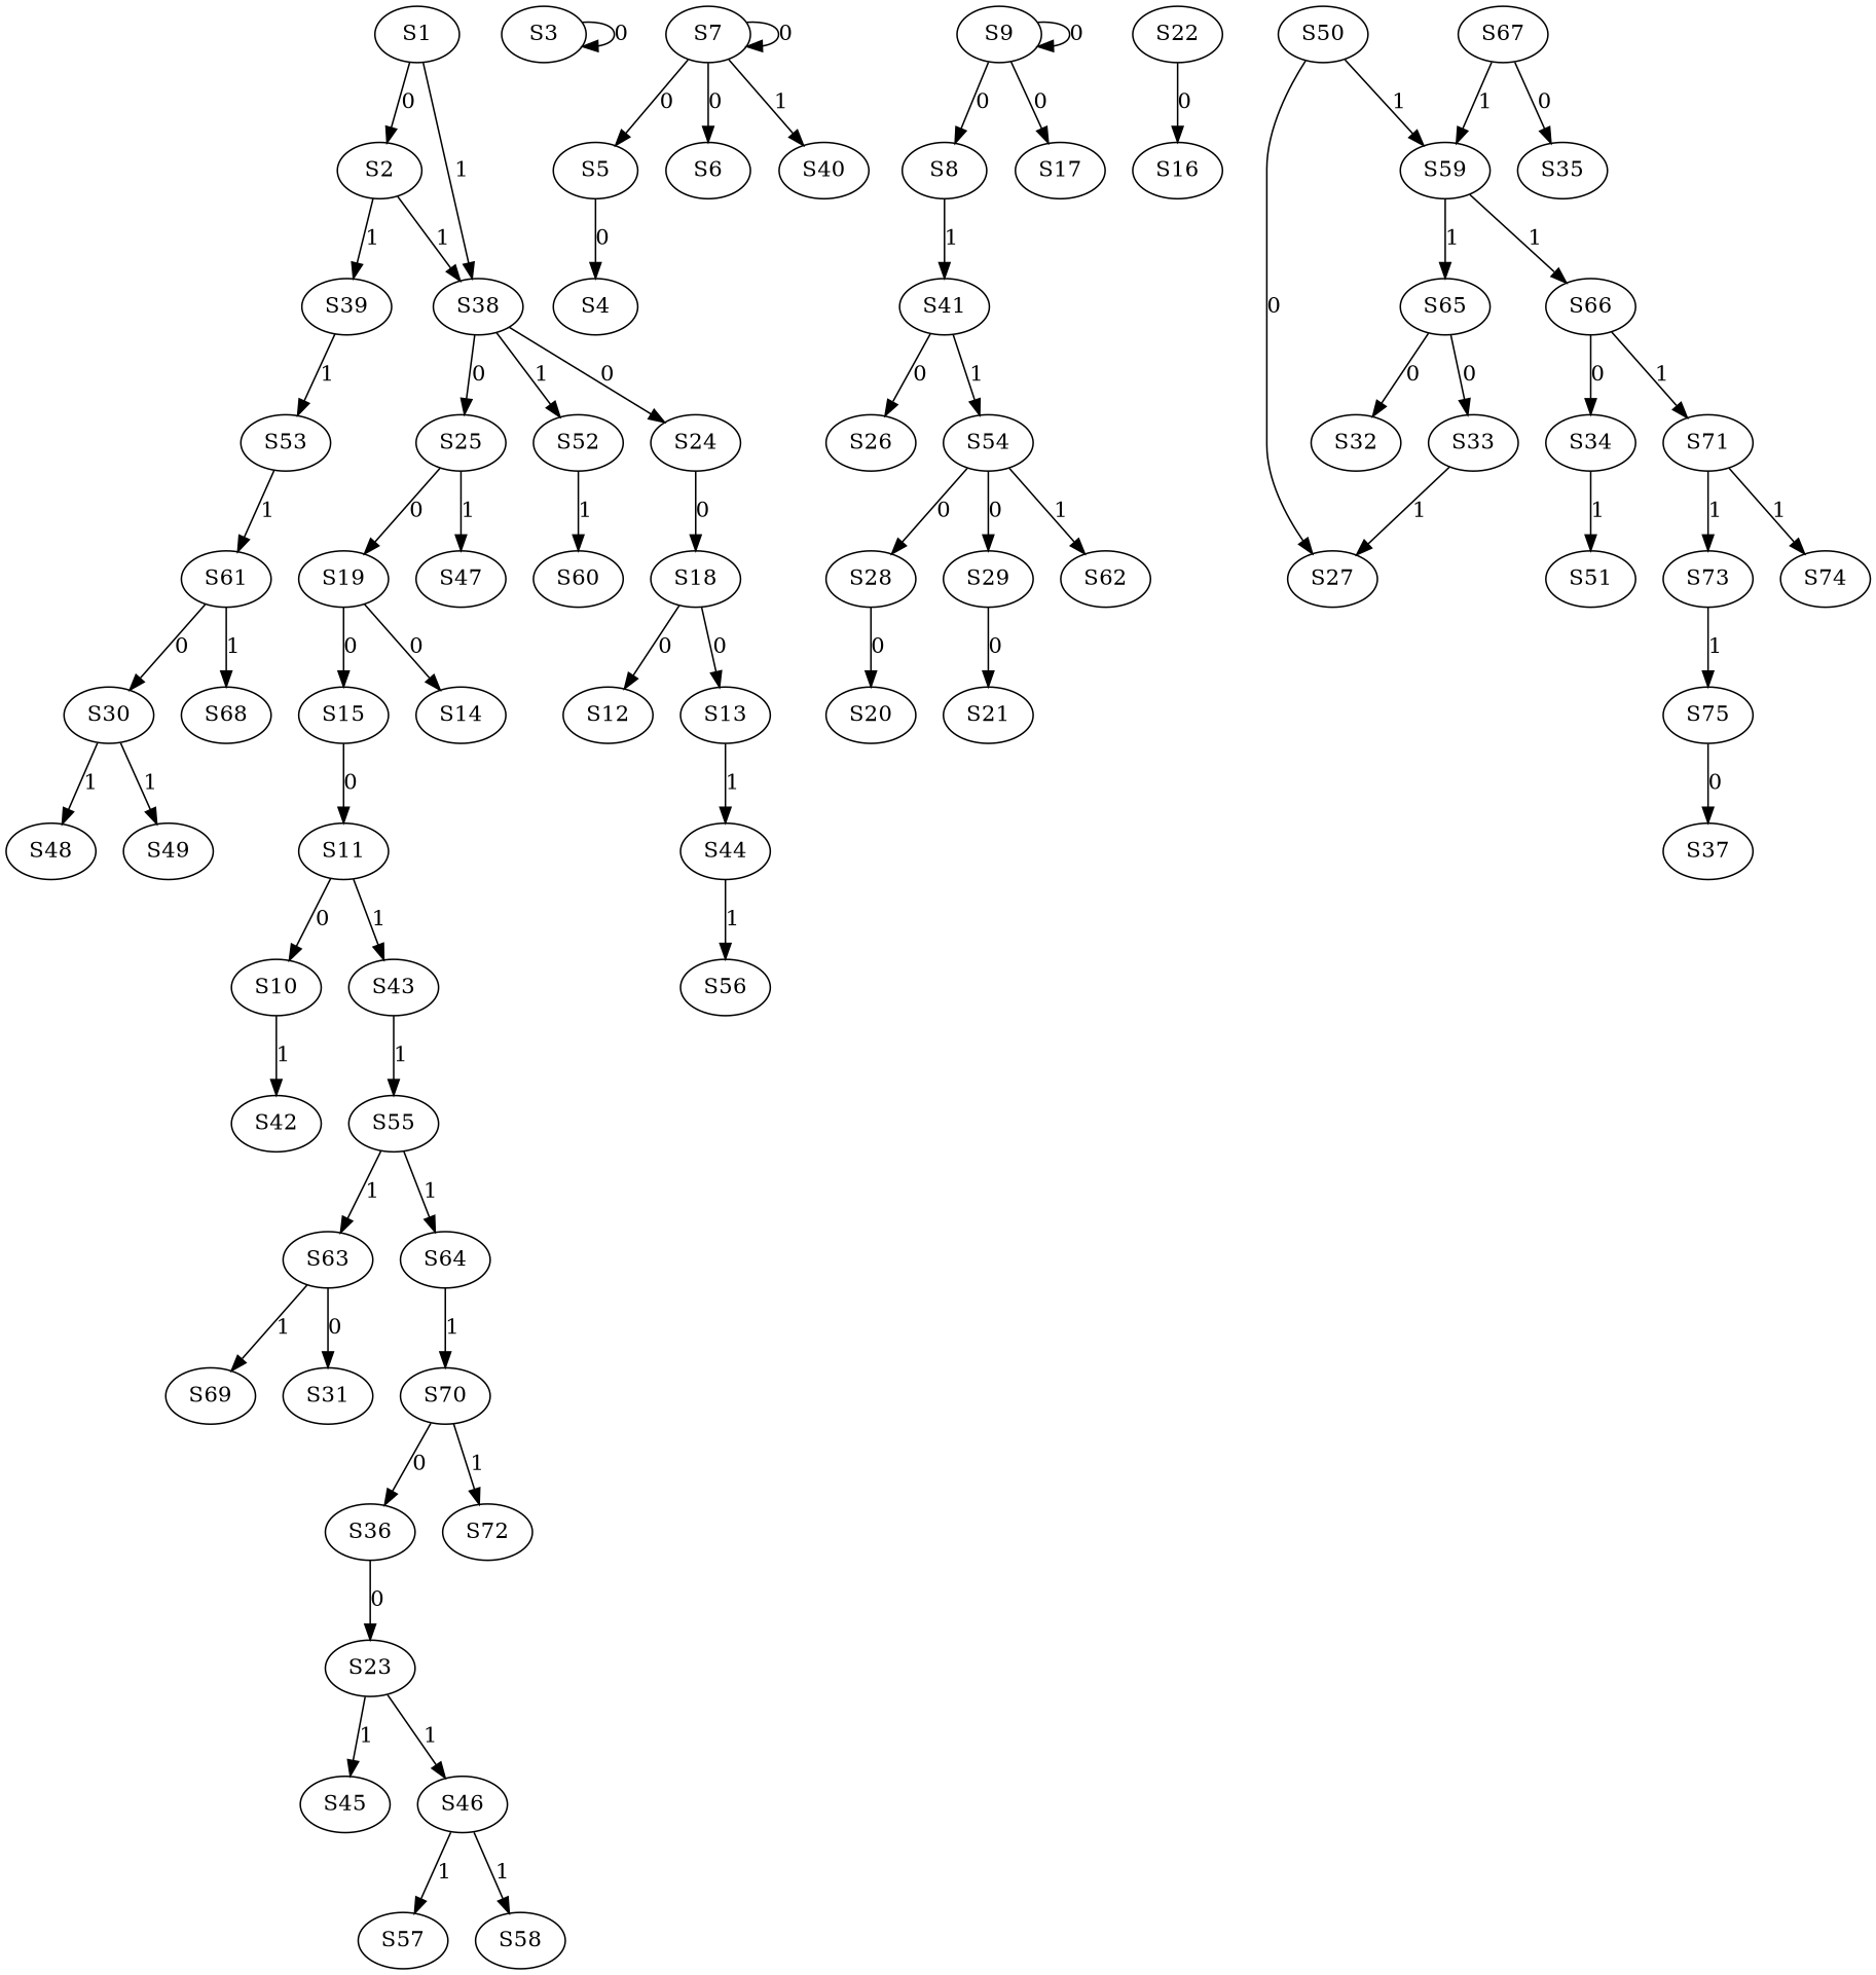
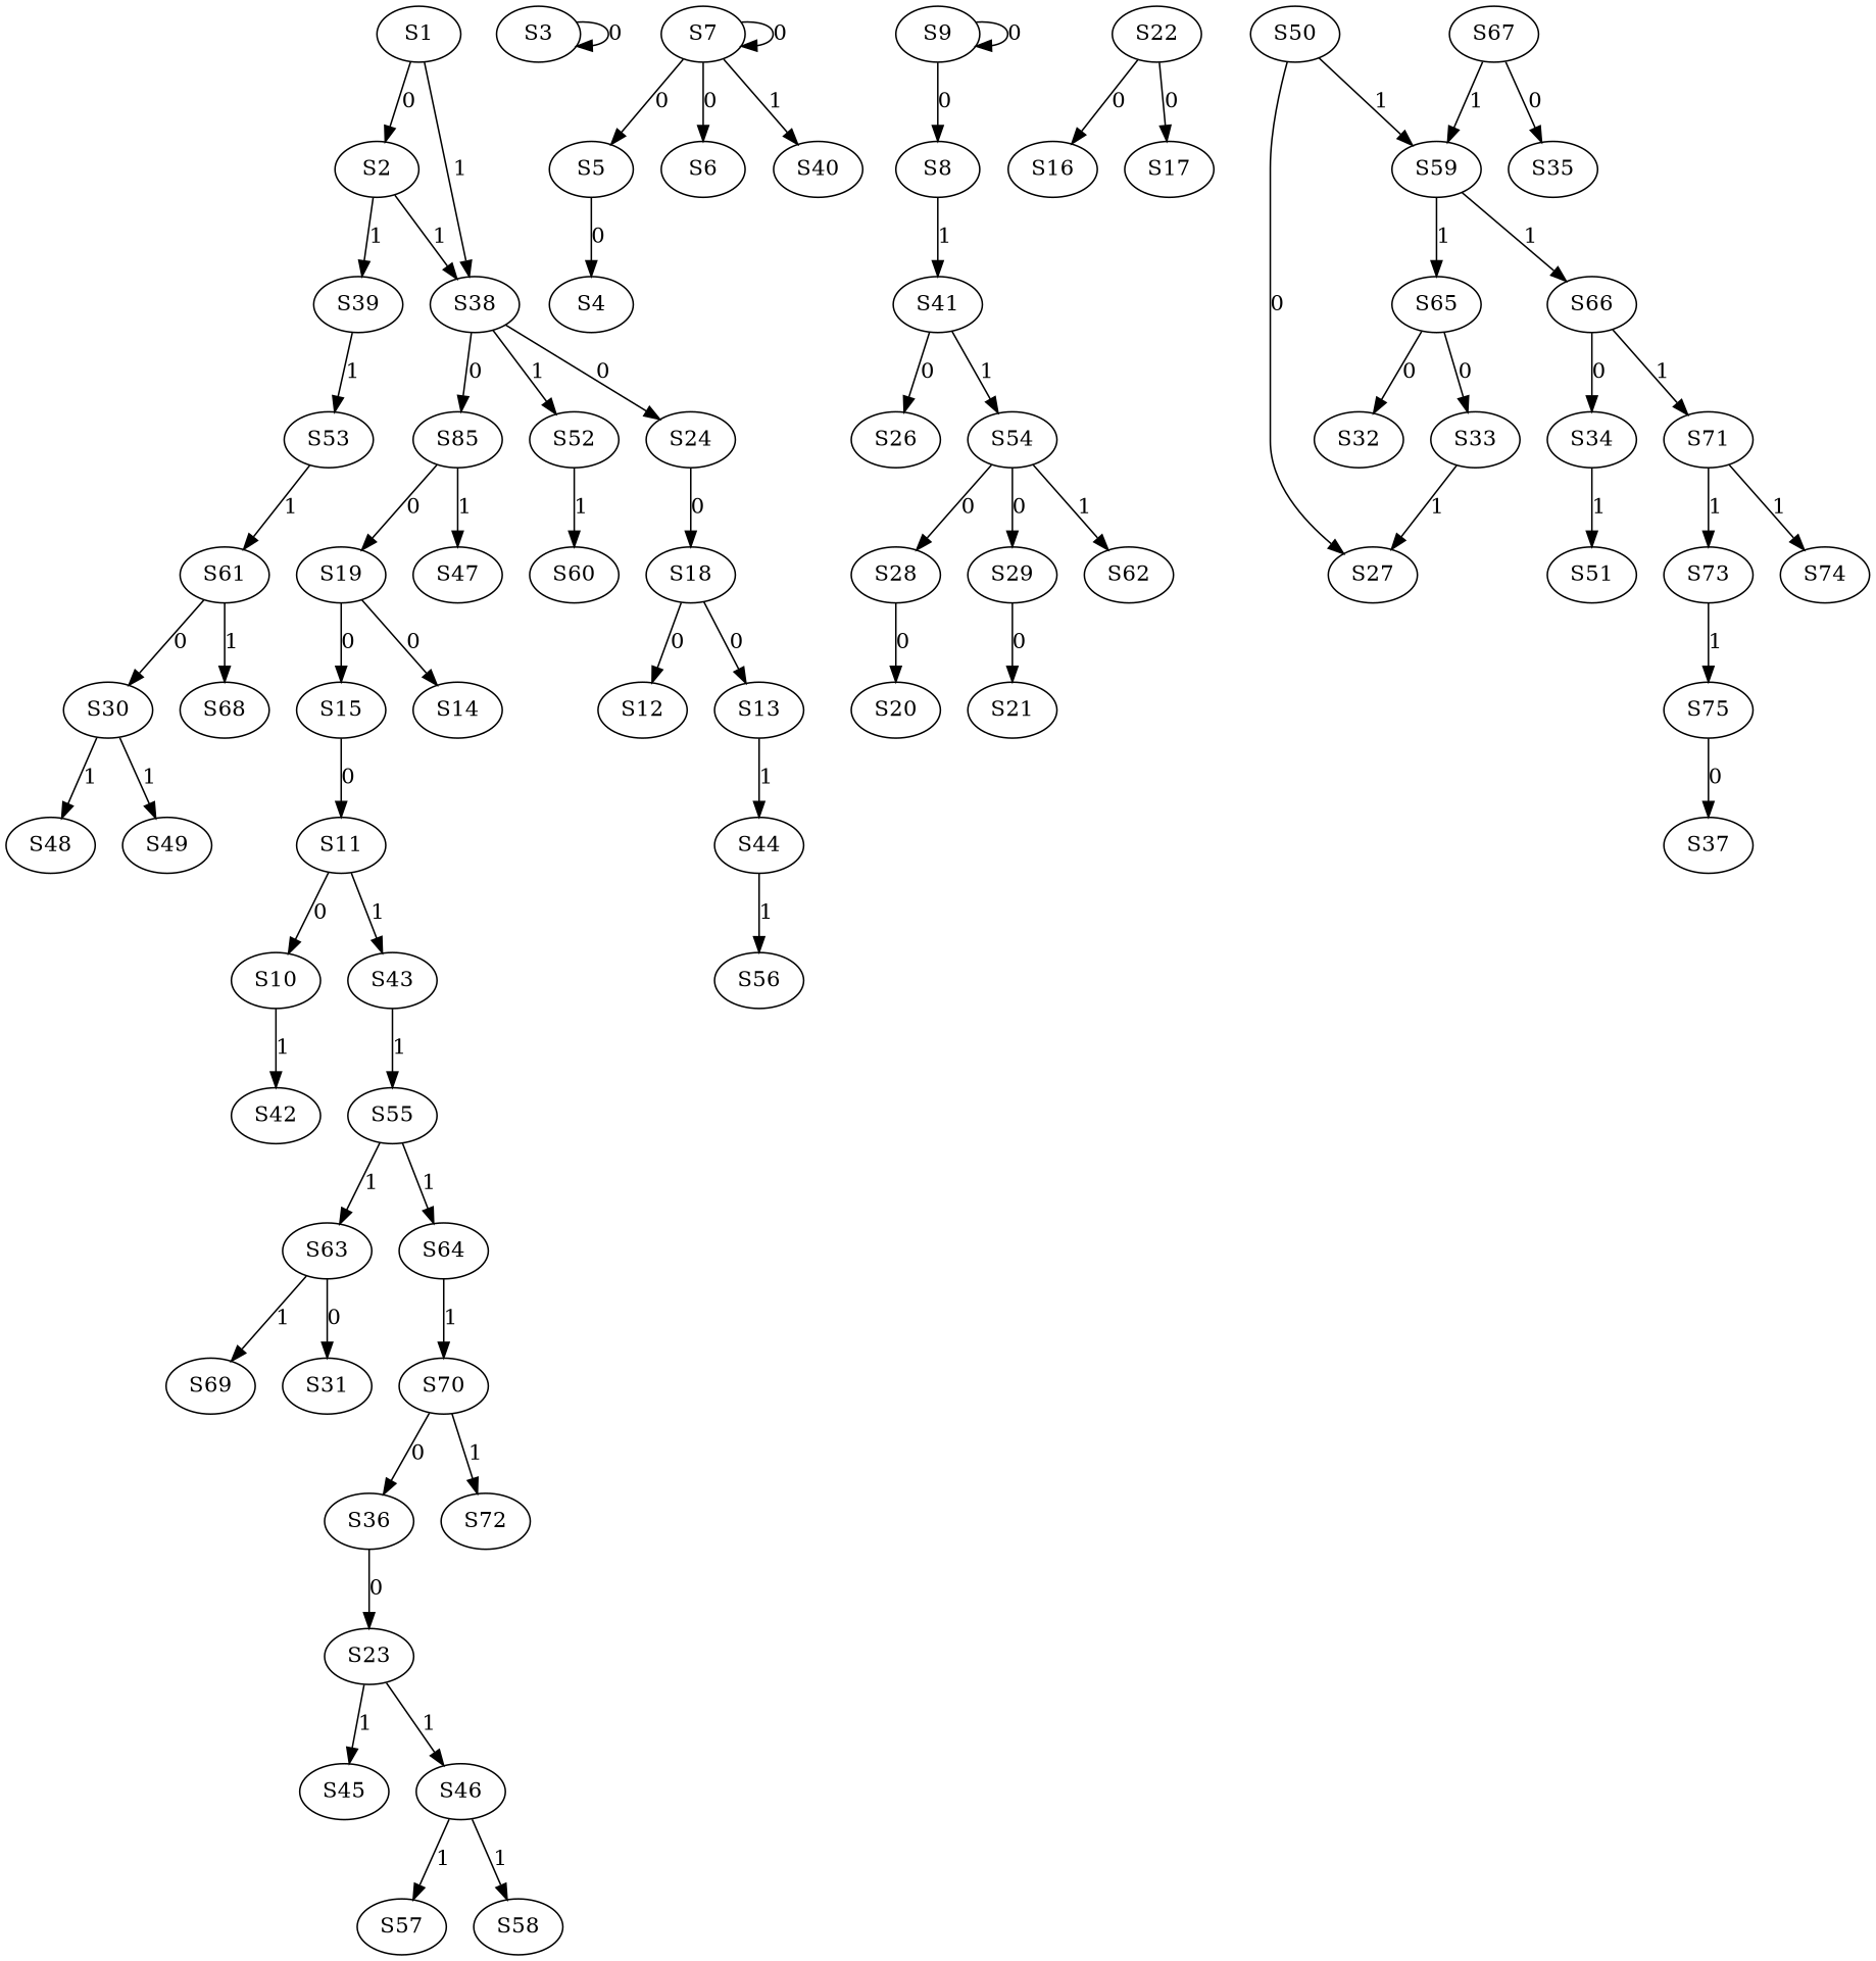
  strict digraph {
    S1
    S2
    S38
    S39
    S24
-   S25
+   S25 [label=S85]
    S52
    S53
    S3
    S5
    S4
    S7
    S6
    S40
    S9
    S8
    S41
    S26
    S54
    S11
    S10
    S43
    S42
    S55
    S15
    S18
    S12
    S13
    S44
    S56
    S19
    S14
    S22
    S16
    S17
    S47
    S28
    S20
    S29
    S21
    S36
    S23
    S45
    S46
    S57
    S58
    S60
    S62
    S50
    S27
    S59
    S65
    S66
    S61
    S30
    S68
    S48
    S49
    S63
    S31
    S69
    S32
    S33
    S34
    S71
    S51
    S73
    S74
    S67
    S35
    S70
    S72
    S75
    S37
    S64
    S1 -> S2 [label=0]
    S1 -> S38 [label=1]
    S2 -> S38 [label=1]
    S2 -> S39 [label=1]
    S38 -> S24 [label=0]
    S38 -> S25 [label=0]
    S38 -> S52 [label=1]
    S39 -> S53 [label=1]
    S24 -> S18 [label=0]
    S25 -> S19 [label=0]
    S25 -> S47 [label=1]
    S52 -> S60 [label=1]
    S53 -> S61 [label=1]
    S3 -> S3 [label=0]
    S5 -> S4 [label=0]
    S7 -> S5 [label=0]
    S7 -> S7 [label=0]
    S7 -> S6 [label=0]
    S7 -> S40 [label=1]
    S9 -> S9 [label=0]
    S9 -> S8 [label=0]
    S8 -> S41 [label=1]
    S41 -> S26 [label=0]
    S41 -> S54 [label=1]
    S54 -> S28 [label=0]
    S54 -> S29 [label=0]
    S54 -> S62 [label=1]
    S11 -> S10 [label=0]
    S11 -> S43 [label=1]
    S10 -> S42 [label=1]
    S43 -> S55 [label=1]
    S55 -> S63 [label=1]
    S55 -> S64 [label=1]
    S15 -> S11 [label=0]
    S18 -> S12 [label=0]
    S18 -> S13 [label=0]
    S13 -> S44 [label=1]
    S44 -> S56 [label=1]
    S19 -> S15 [label=0]
    S19 -> S14 [label=0]
    S22 -> S16 [label=0]
-   S9 -> S17 [label=0]
+   S22 -> S17 [label=0]
    S28 -> S20 [label=0]
    S29 -> S21 [label=0]
    S36 -> S23 [label=0]
    S23 -> S45 [label=1]
    S23 -> S46 [label=1]
    S46 -> S57 [label=1]
    S46 -> S58 [label=1]
    S50 -> S27 [label=0]
    S50 -> S59 [label=1]
    S59 -> S65 [label=1]
    S59 -> S66 [label=1]
    S65 -> S32 [label=0]
    S65 -> S33 [label=0]
    S66 -> S34 [label=0]
    S66 -> S71 [label=1]
    S61 -> S30 [label=0]
    S61 -> S68 [label=1]
    S30 -> S48 [label=1]
    S30 -> S49 [label=1]
    S63 -> S31 [label=0]
    S63 -> S69 [label=1]
    S33 -> S27 [label=1]
    S34 -> S51 [label=1]
    S71 -> S73 [label=1]
    S71 -> S74 [label=1]
    S73 -> S75 [label=1]
    S67 -> S59 [label=1]
    S67 -> S35 [label=0]
    S70 -> S36 [label=0]
    S70 -> S72 [label=1]
    S75 -> S37 [label=0]
    S64 -> S70 [label=1]
  }
